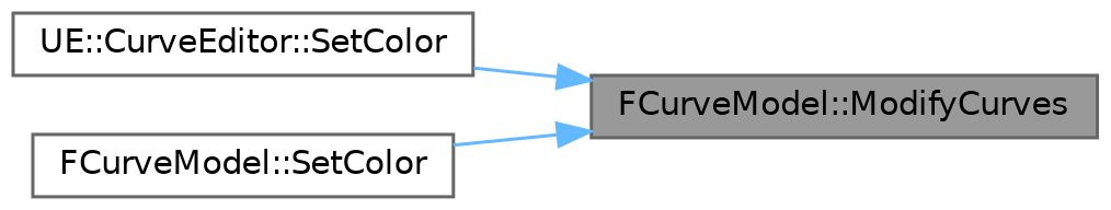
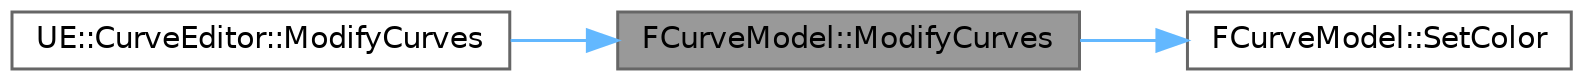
  digraph {
    rankdir=RL
    node [color=grey40 fillcolor=white fontname=Helvetica fontsize=10 shape=box style=filled]
    edge [color=steelblue1 dir=back fontname=Helvetica fontsize=10 labelfontname=Helvetica labelfontsize=10 style=solid]
    n1 [color=gray40 fillcolor=grey60 fontcolor=black height=0.2 label="FCurveModel::ModifyCurves" width=0.4]
-   n2 [height=0.2 label="UE::CurveEditor::SetColor" width=0.4]
+   n2 [height=0.2 label="UE::CurveEditor::ModifyCurves" width=0.4]
    n3 [height=0.2 label="FCurveModel::SetColor" width=0.4]
    n1 -> n2
-   n1 -> n3
+   n3 -> n1
  }
